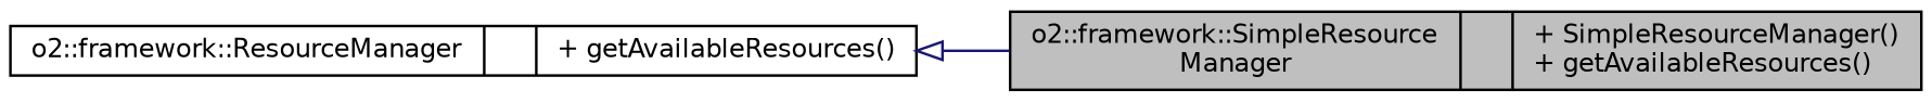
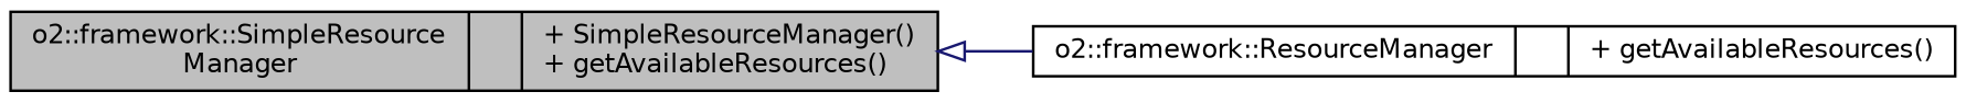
  digraph {
    rankdir=LR
    node [color=black fontname=Helvetica fontsize=10 shape=record]
    n1 [fillcolor=grey75 fontcolor=black height=0.2 label="{o2::framework::SimpleResource\lManager\n||+ SimpleResourceManager()\l+ getAvailableResources()\l}" style=filled width=0.4]
    n2 [height=0.2 label="{o2::framework::ResourceManager\n||+ getAvailableResources()\l}" width=0.4]
-   n2 -> n1 [arrowtail=onormal color=midnightblue dir=back fontname=Helvetica fontsize=10 labelfontname=Helvetica labelfontsize=10 style=solid]
+   n1 -> n2 [arrowtail=onormal color=midnightblue dir=back fontname=Helvetica fontsize=10 labelfontname=Helvetica labelfontsize=10 style=solid]
  }
